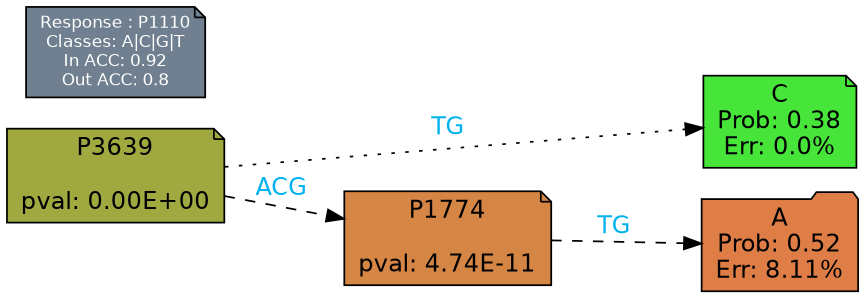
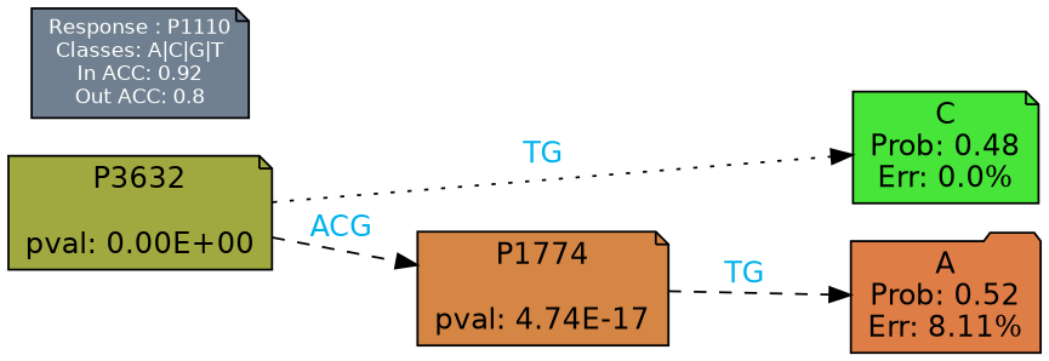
  digraph {
    rankdir=LR
    ranksep=equally
    splines=polylines
    node [color=black fontname=helvetica shape=note style="filled, rounded"]
    edge [fontcolor=deepskyblue2 fontname=helvetica style=dashed]
    n1 [fillcolor="#df7d46" label="A\nProb: 0.52\nErr: 8.11%" shape=folder]
-   n2 [fillcolor="#47e539" label="C\nProb: 0.38\nErr: 0.0%"]
+   n2 [fillcolor="#47e539" label="C\nProb: 0.48\nErr: 0.0%"]
    n3 [align=left fillcolor=slategray fontcolor=white fontsize=10 label="Response : P1110\nClasses: A|C|G|T\nIn ACC: 0.92\nOut ACC: 0.8\n" style=filled]
-   n4 [fillcolor="#9fa940" label="P3639\n\npval: 0.00E+00"]
-   n5 [fillcolor="#d58544" label="P1774\n\npval: 4.74E-11"]
+   n4 [fillcolor="#9fa940" label="P3632\n\npval: 0.00E+00"]
+   n5 [fillcolor="#d58544" label="P1774\n\npval: 4.74E-17"]
    subgraph sub_1 {
      rank=same
      n1
      n2
    }
    subgraph sub_2 {
      rank=same
      n3
      n4
    }
    n4 -> n2 [label=TG style=dotted]
    n4 -> n5 [label=ACG]
    n5 -> n1 [label=TG]
  }
